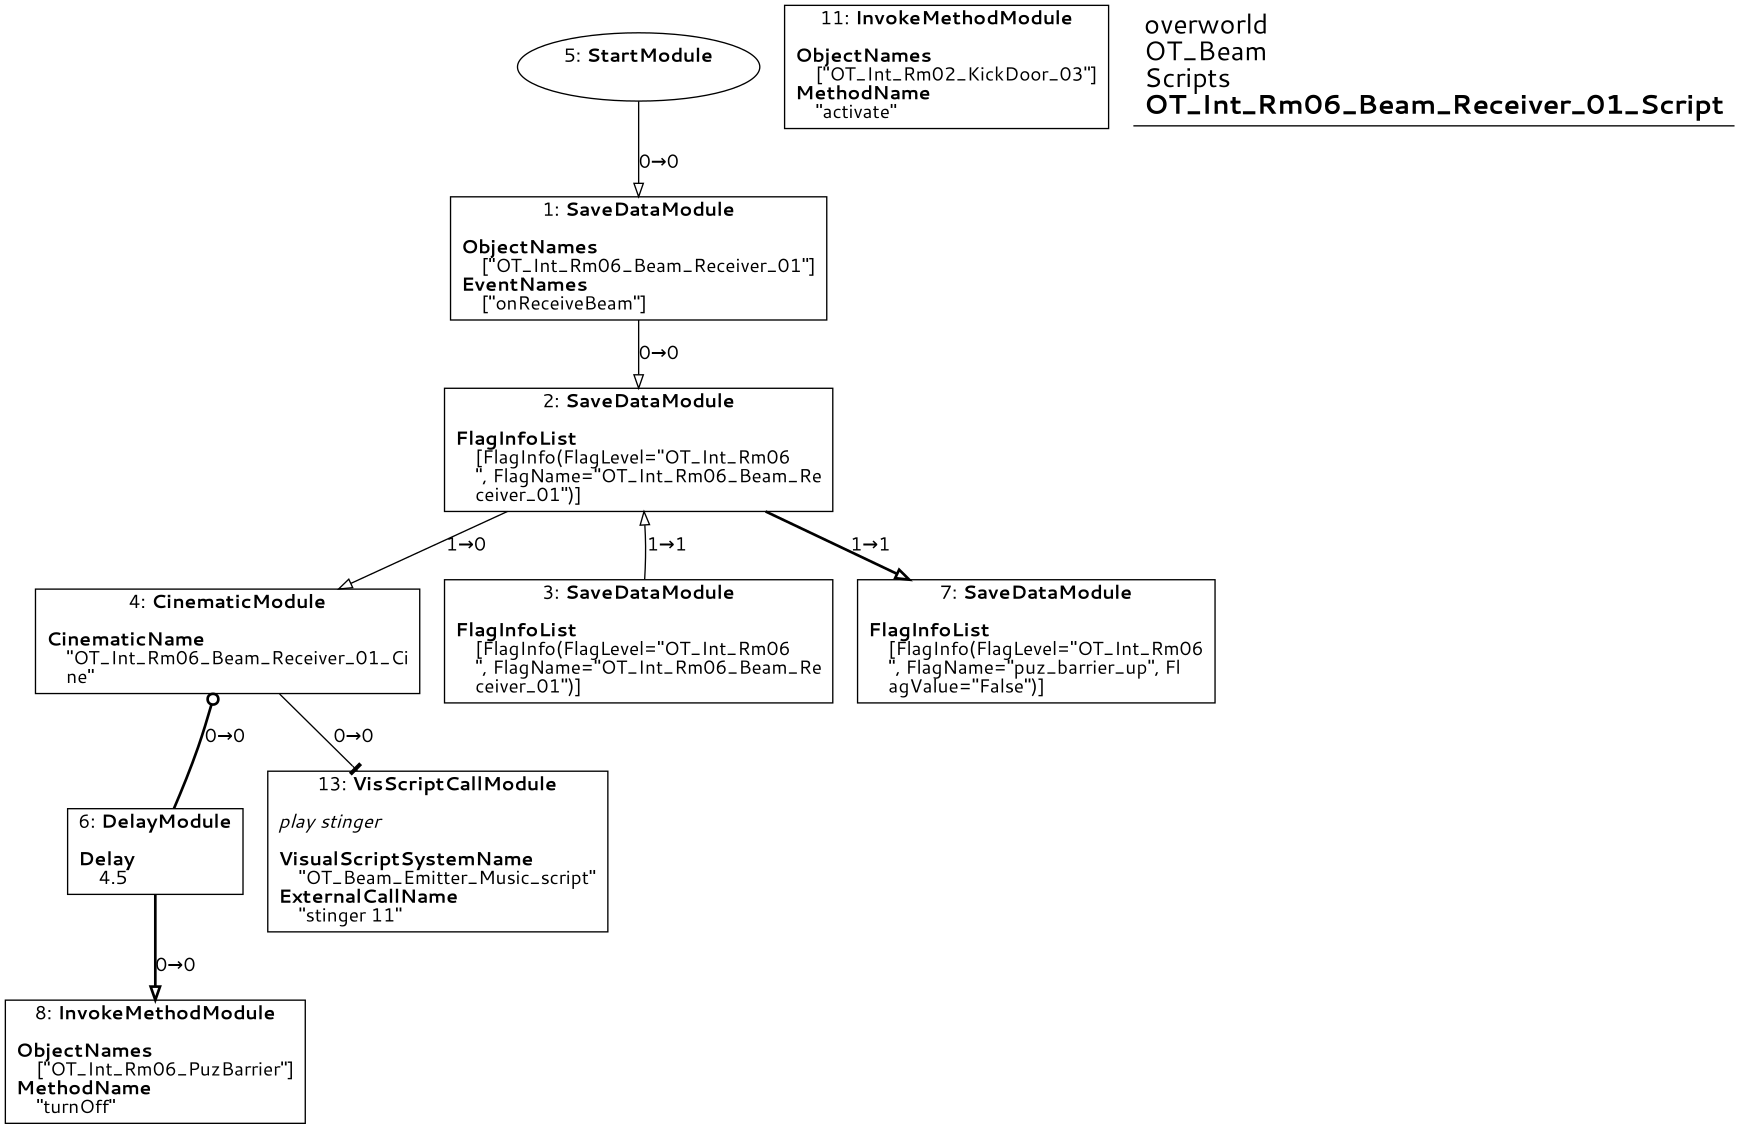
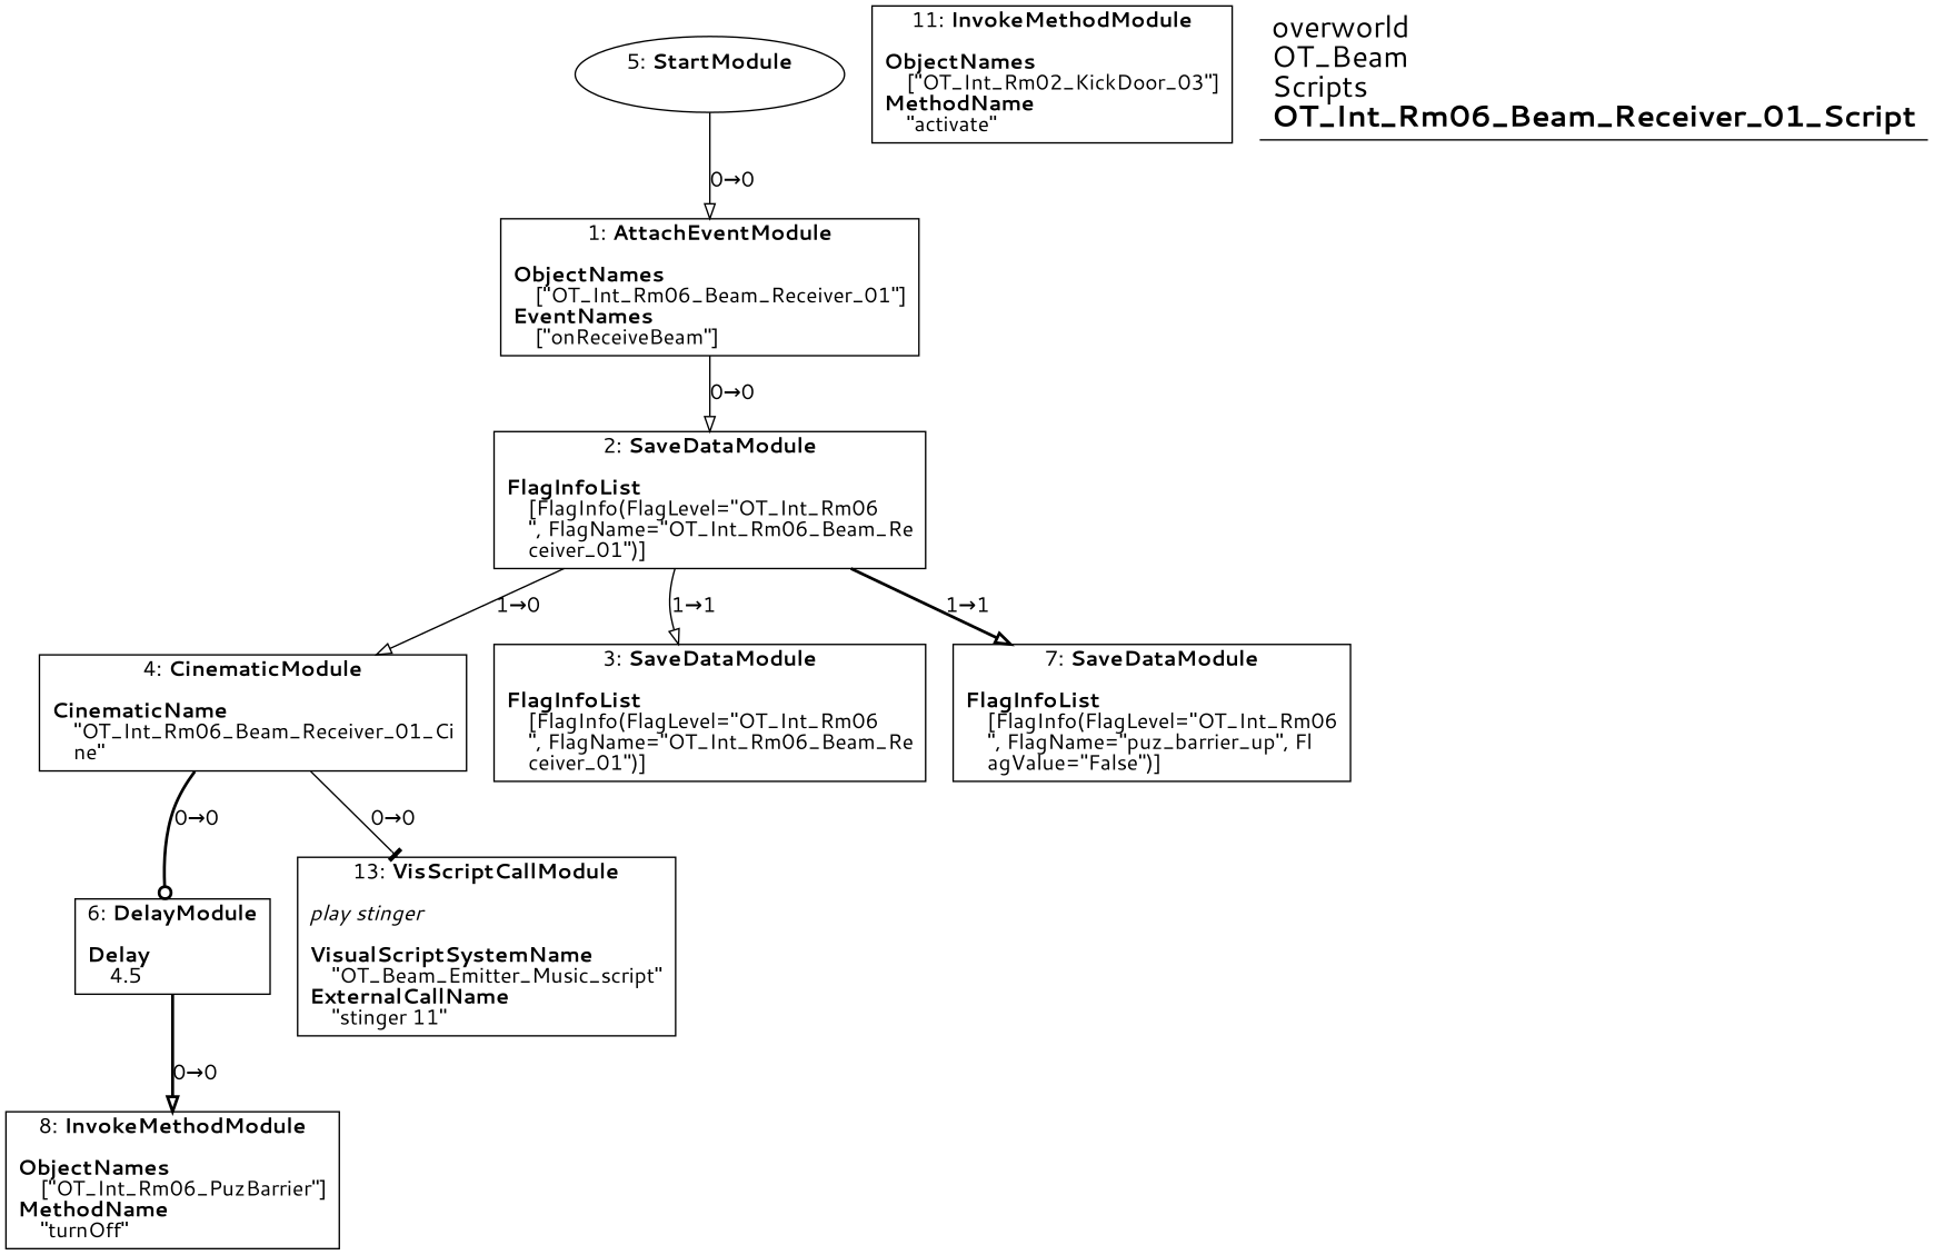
  digraph {
    fontname="Segoe UI"
    splines=spline
    node [fontname="Segoe UI" shape=box]
    edge [arrowhead=onormal fontname="Segoe UI" style=solid]
-   n1 [label=<1: <b>SaveDataModule</b><br/><br/><b>ObjectNames</b><br align="left"/>    [&quot;OT_Int_Rm06_Beam_Receiver_01&quot;]<br align="left"/><b>EventNames</b><br align="left"/>    [&quot;onReceiveBeam&quot;]<br align="left"/>>]
+   n1 [label=<1: <b>AttachEventModule</b><br/><br/><b>ObjectNames</b><br align="left"/>    [&quot;OT_Int_Rm06_Beam_Receiver_01&quot;]<br align="left"/><b>EventNames</b><br align="left"/>    [&quot;onReceiveBeam&quot;]<br align="left"/>>]
    n2 [label=<2: <b>SaveDataModule</b><br/><br/><b>FlagInfoList</b><br align="left"/>    [FlagInfo(FlagLevel=&quot;OT_Int_Rm06<br align="left"/>    &quot;, FlagName=&quot;OT_Int_Rm06_Beam_Re<br align="left"/>    ceiver_01&quot;)]<br align="left"/>>]
    n3 [label=<4: <b>CinematicModule</b><br/><br/><b>CinematicName</b><br align="left"/>    &quot;OT_Int_Rm06_Beam_Receiver_01_Ci<br align="left"/>    ne&quot;<br align="left"/>>]
    n4 [label=<3: <b>SaveDataModule</b><br/><br/><b>FlagInfoList</b><br align="left"/>    [FlagInfo(FlagLevel=&quot;OT_Int_Rm06<br align="left"/>    &quot;, FlagName=&quot;OT_Int_Rm06_Beam_Re<br align="left"/>    ceiver_01&quot;)]<br align="left"/>>]
    n5 [label=<7: <b>SaveDataModule</b><br/><br/><b>FlagInfoList</b><br align="left"/>    [FlagInfo(FlagLevel=&quot;OT_Int_Rm06<br align="left"/>    &quot;, FlagName=&quot;puz_barrier_up&quot;, Fl<br align="left"/>    agValue=&quot;False&quot;)]<br align="left"/>>]
    n6 [label=<6: <b>DelayModule</b><br/><br/><b>Delay</b><br align="left"/>    4.5<br align="left"/>>]
    n7 [label=<13: <b>VisScriptCallModule</b><br/><br/><i>play stinger<br align="left"/></i><br align="left"/><b>VisualScriptSystemName</b><br align="left"/>    &quot;OT_Beam_Emitter_Music_script&quot;<br align="left"/><b>ExternalCallName</b><br align="left"/>    &quot;stinger 11&quot;<br align="left"/>>]
    n8 [label=<8: <b>InvokeMethodModule</b><br/><br/><b>ObjectNames</b><br align="left"/>    [&quot;OT_Int_Rm06_PuzBarrier&quot;]<br align="left"/><b>MethodName</b><br align="left"/>    &quot;turnOff&quot;<br align="left"/>>]
    n9 [label=<5: <b>StartModule</b><br/><br/>> shape=oval]
    n10 [label=<11: <b>InvokeMethodModule</b><br/><br/><b>ObjectNames</b><br align="left"/>    [&quot;OT_Int_Rm02_KickDoor_03&quot;]<br align="left"/><b>MethodName</b><br align="left"/>    &quot;activate&quot;<br align="left"/>>]
    n11 [label=<<font point-size="20">overworld<br align="left"/>OT_Beam<br align="left"/>Scripts<br align="left"/><b>OT_Int_Rm06_Beam_Receiver_01_Script</b><br align="left"/></font>> shape=underline]
    n1 -> n2 [label="0→0"]
    n2 -> n3 [label="1→0"]
-   n4 -> n2 [label="1→1"]
+   n2 -> n4 [label="1→1"]
    n2 -> n5 [label="1→1" style=bold]
-   n6 -> n3 [arrowhead=odot label="0→0" style=bold]
+   n3 -> n6 [arrowhead=odot label="0→0" style=bold]
    n3 -> n7 [arrowhead=tee label="0→0"]
    n6 -> n8 [label="0→0" style=bold]
    n9 -> n1 [label="0→0"]
  }
